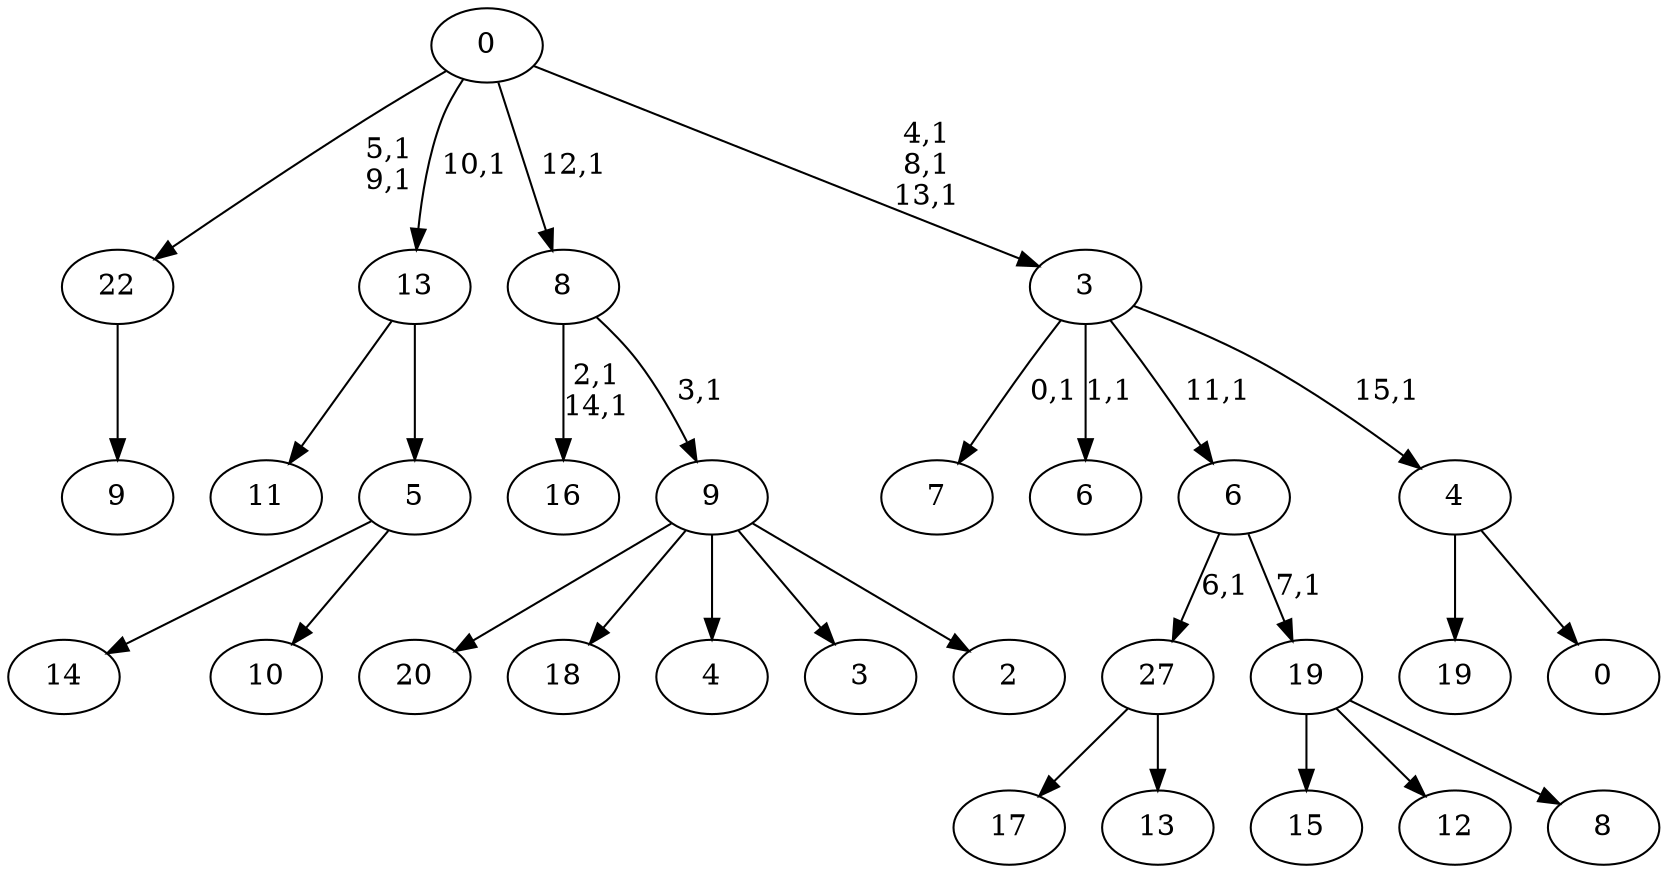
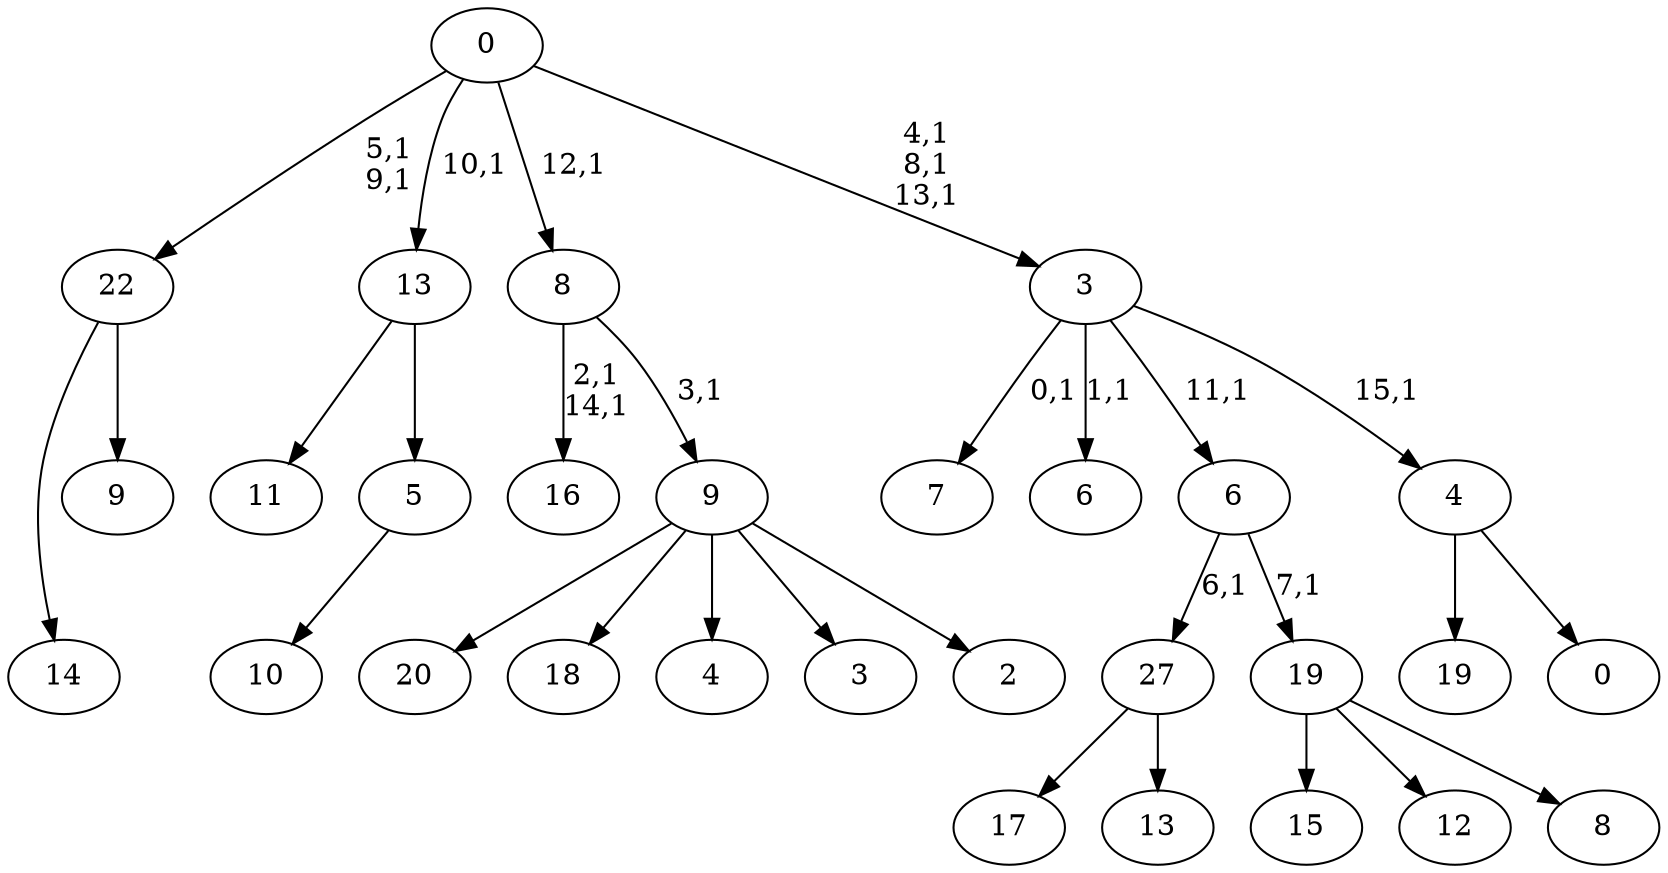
  digraph {
    n1 [label=20]
    n2 [label=19]
    n3 [label=18]
    n4 [label=17]
    n5 [label=16]
    n6 [label=15]
    n7 [label=14]
    n8 [label=13]
    27
    n10 [label=12]
    n11 [label=11]
    n12 [label=10]
    n13 [label=9]
    22
    n15 [label=8]
    19
    n17 [label=7]
    n18 [label=6]
    n19 [label=5]
    13
    n21 [label=4]
    n22 [label=3]
    n23 [label=2]
    9
    8
    6
    n27 [label=0]
    4
    3
    0
    27 -> n4
    27 -> n8
-   n19 -> n7
+   22 -> n7
    22 -> n13
    19 -> n6
    19 -> n10
    19 -> n15
    n19 -> n12
    13 -> n11
    13 -> n19
    9 -> n1
    9 -> n3
    9 -> n21
    9 -> n22
    9 -> n23
    8 -> n5 [label="2,1\n14,1"]
    8 -> 9 [label="3,1"]
    6 -> 27 [label="6,1"]
    6 -> 19 [label="7,1"]
    4 -> n2
    4 -> n27
    3 -> n17 [label="0,1"]
    3 -> n18 [label="1,1"]
    3 -> 6 [label="11,1"]
    3 -> 4 [label="15,1"]
    0 -> 22 [label="5,1\n9,1"]
    0 -> 13 [label="10,1"]
    0 -> 8 [label="12,1"]
    0 -> 3 [label="4,1\n8,1\n13,1"]
  }
